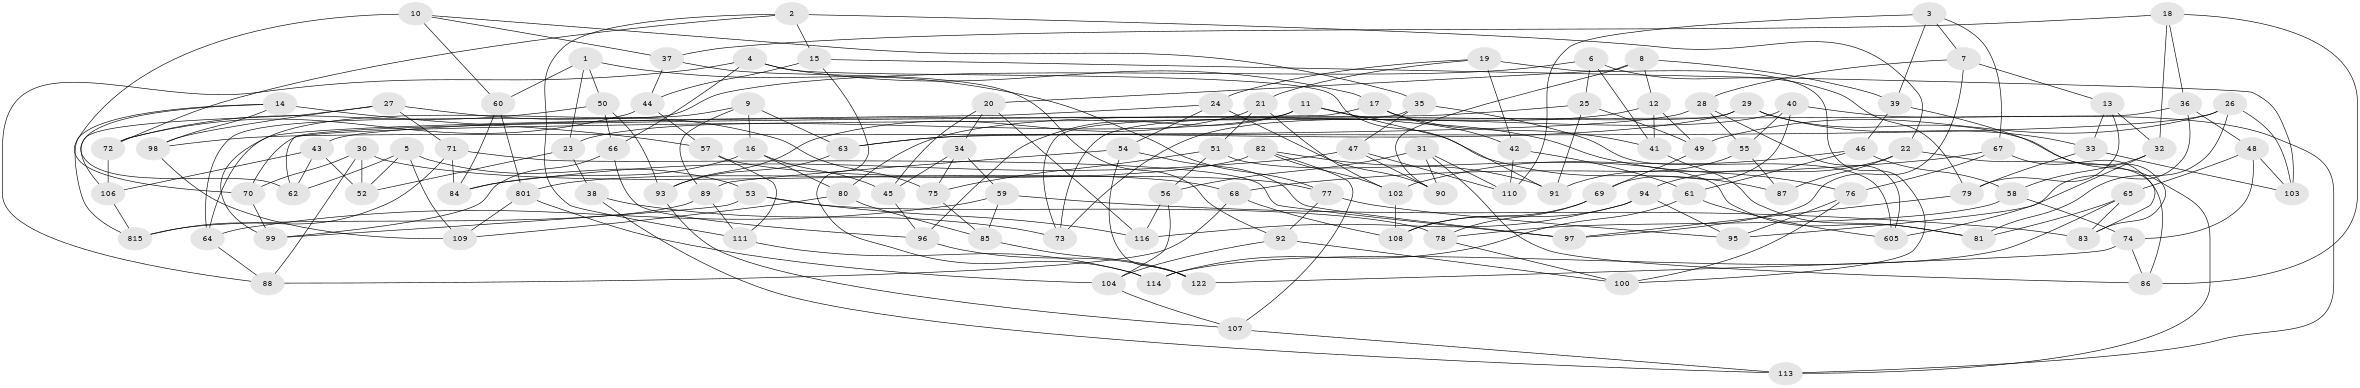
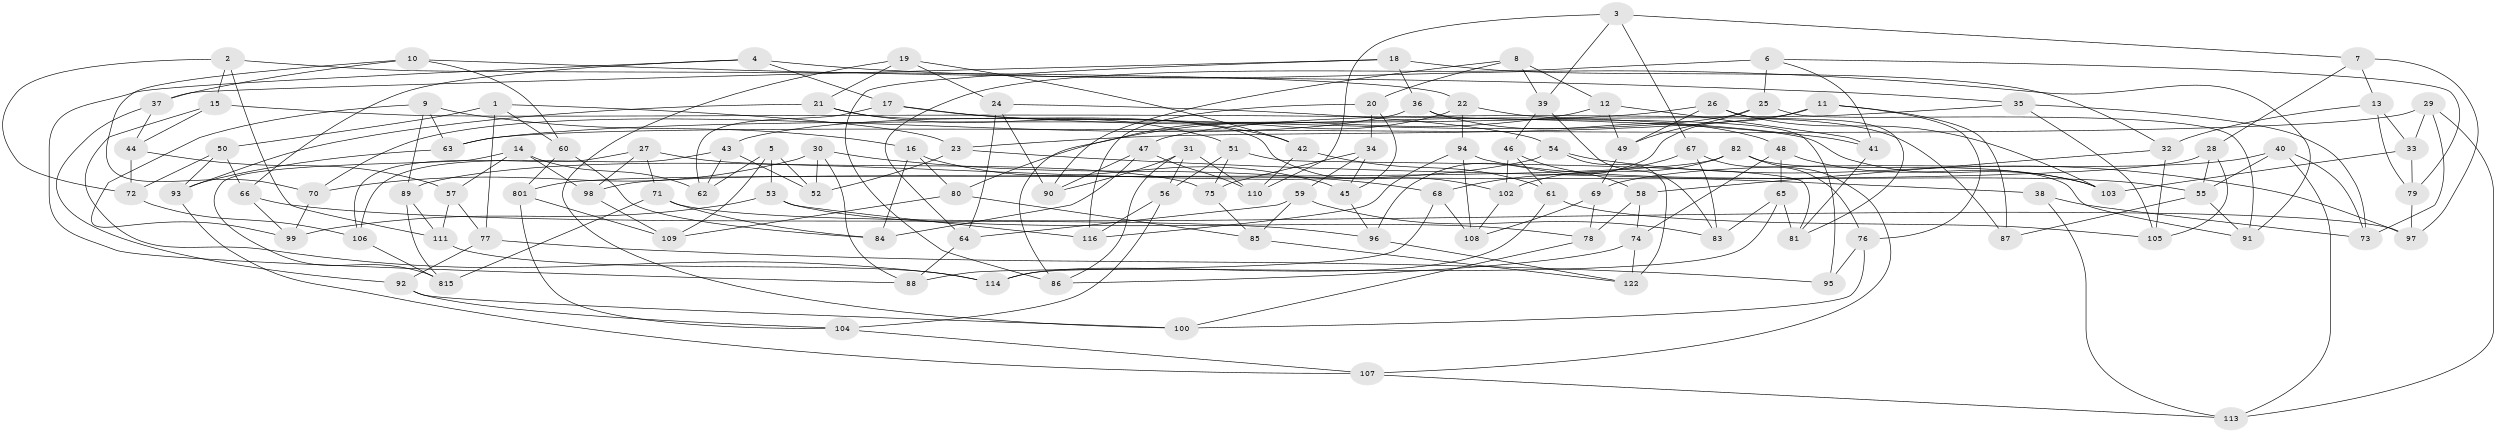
  graph {
    fontname="Courier Prime"
    node [color=gray90 fontname="Courier Prime" style=filled]
    edge [fontname="Courier Prime"]
    1
    23
    50
    60
    77
    52
    38
    72
    66
    93
    84
    n12 [label=801]
    95
    92
    2
    15
    22
    111
    44
    103
    114
    87
    86
    94
    106
    3
    7
    39
    67
    110
    13
    28
    97
    46
    83
    76
    68
    4
    17
    88
    91
    62
    41
    42
    99
    96
    5
    53
    109
    116
    78
    6
    25
    64
    79
    49
    43
    81
    32
    33
    98
    55
-   105 [label=605]
+   105
    8
    12
    20
    90
    80
    45
    34
    9
    16
    63
    89
    n75 [label=815]
    10
    35
    37
    70
    73
    47
    11
    100
    n84 [label=122]
    69
    85
    58
    14
    57
    61
    18
    36
    48
    19
    21
    24
    51
    102
    54
    75
    59
    56
    107
    108
    113
    26
    27
    71
    29
    30
    31
    104
    74
    65
    40
    82
    1 -- 23
    1 -- 50
    1 -- 60
    1 -- 77
    23 -- 52
    23 -- 38
    50 -- 72
    50 -- 66
    50 -- 93
    60 -- 84
    60 -- n12
    77 -- 95
    77 -- 92
    38 -- 73
    38 -- 113
    72 -- 106
    66 -- 99
    66 -- 96
    93 -- 107
    n12 -- 109
    n12 -- 104
    92 -- 100
    92 -- 104
    2 -- 72
    2 -- 15
    2 -- 22
    2 -- 111
    15 -- 44
    15 -- 103
    15 -- 114
    22 -- 87
    22 -- 86
    22 -- 94
    111 -- 114
    44 -- 72
    44 -- 57
-   94 -- 95
+   94 -- 55
    94 -- 116
    94 -- 108
    106 -- n75
    3 -- 7
    3 -- 39
    3 -- 67
    3 -- 110
    7 -- 13
    7 -- 28
    7 -- 97
    39 -- 46
    39 -- 83
    67 -- 83
    67 -- 76
    67 -- 68
    13 -- 79
    13 -- 32
    13 -- 33
    28 -- 98
    28 -- 55
    28 -- 105
    46 -- 58
    46 -- 61
    46 -- 102
    76 -- 95
    76 -- 100
    68 -- 88
    68 -- 108
    4 -- 66
    4 -- 17
    4 -- 88
    4 -- 91
    17 -- 62
    17 -- 41
    17 -- 42
    41 -- 81
    42 -- 110
    42 -- 61
    96 -- n84
    5 -- 52
    5 -- 62
    5 -- 53
    5 -- 109
    53 -- 99
    53 -- 116
    53 -- 78
    78 -- 100
    6 -- 41
    6 -- 25
    6 -- 64
    6 -- 79
    25 -- 91
    25 -- 49
    25 -- 43
    64 -- 88
    79 -- 97
    49 -- 69
    43 -- 52
    43 -- 106
    43 -- 62
    32 -- 105
    32 -- 58
    33 -- 103
    33 -- 79
    98 -- 109
    55 -- 87
    55 -- 91
    8 -- 39
    8 -- 12
    8 -- 20
    8 -- 90
    12 -- 41
    12 -- 49
    12 -- 80
    20 -- 116
    20 -- 45
    20 -- 34
    80 -- 109
    80 -- 85
    45 -- 96
    34 -- 45
    34 -- 75
    34 -- 59
    9 -- 99
    9 -- 16
    9 -- 63
    9 -- 89
    16 -- 84
    16 -- 80
    16 -- 45
    63 -- 93
    89 -- 111
    89 -- n75
    10 -- 60
    10 -- 35
    10 -- 37
    10 -- 70
    35 -- 105
    35 -- 73
    35 -- 47
    37 -- 92
    37 -- 44
    70 -- 99
    47 -- 84
    47 -- 110
    47 -- 90
    11 -- 23
    11 -- 87
    11 -- 76
    11 -- 96
    69 -- 78
    69 -- 108
    85 -- n84
    58 -- 78
    58 -- 74
    14 -- 62
    14 -- 98
    14 -- n75
    14 -- 57
    57 -- 77
    57 -- 111
    61 -- 114
    61 -- 105
    18 -- 86
    18 -- 32
    18 -- 37
    18 -- 36
    36 -- 95
    36 -- 70
    36 -- 48
    48 -- 103
    48 -- 74
    48 -- 65
    19 -- 42
    19 -- 100
    19 -- 21
    19 -- 24
    21 -- 93
    21 -- 51
    21 -- 102
    24 -- 64
    24 -- 90
    24 -- 54
    51 -- 81
    51 -- 75
    51 -- 56
    102 -- 108
    54 -- 97
    54 -- 89
    54 -- n84
    75 -- 85
    59 -- 83
    59 -- 64
    59 -- 85
    56 -- 116
    56 -- 104
    107 -- 113
    26 -- 103
    26 -- 49
    26 -- 81
    26 -- 63
    27 -- 106
    27 -- 98
    27 -- 75
    27 -- 71
    71 -- 84
    71 -- 97
    71 -- n75
    29 -- 33
    29 -- 63
    29 -- 73
    29 -- 113
    30 -- 52
    30 -- 68
    30 -- 88
    30 -- 70
    31 -- 86
    31 -- 110
    31 -- 90
    31 -- 56
    104 -- 107
    74 -- 86
    74 -- n84
    65 -- 114
    65 -- 83
    65 -- 81
    40 -- 55
    40 -- 73
    40 -- 69
    40 -- 113
    82 -- n12
    82 -- 91
    82 -- 102
    82 -- 107
  }
